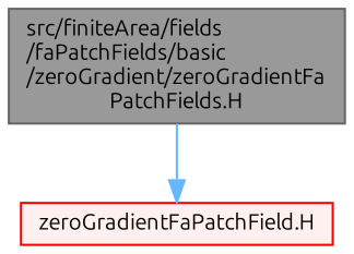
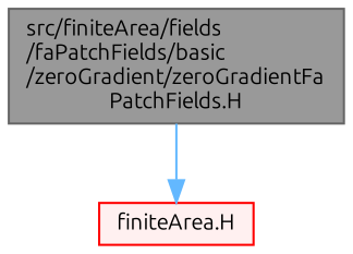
  digraph {
    fontname=Ubuntu
    node [fontname=Ubuntu fontsize=10 shape=box style=filled]
    n1 [color=gray40 fillcolor=grey60 fontcolor=black height=0.2 label="src/finiteArea/fields\l/faPatchFields/basic\l/zeroGradient/zeroGradientFa\lPatchFields.H" width=0.4]
-   n2 [color=red fillcolor="#FFF0F0" height=0.2 label="zeroGradientFaPatchField.H" width=0.4]
+   n2 [color=red fillcolor="#FFF0F0" height=0.2 label="finiteArea.H" width=0.4]
    n1 -> n2 [color=steelblue1 fontname=Ubuntu fontsize=10 labelfontname=Helvetica labelfontsize=10 style=solid]
  }
